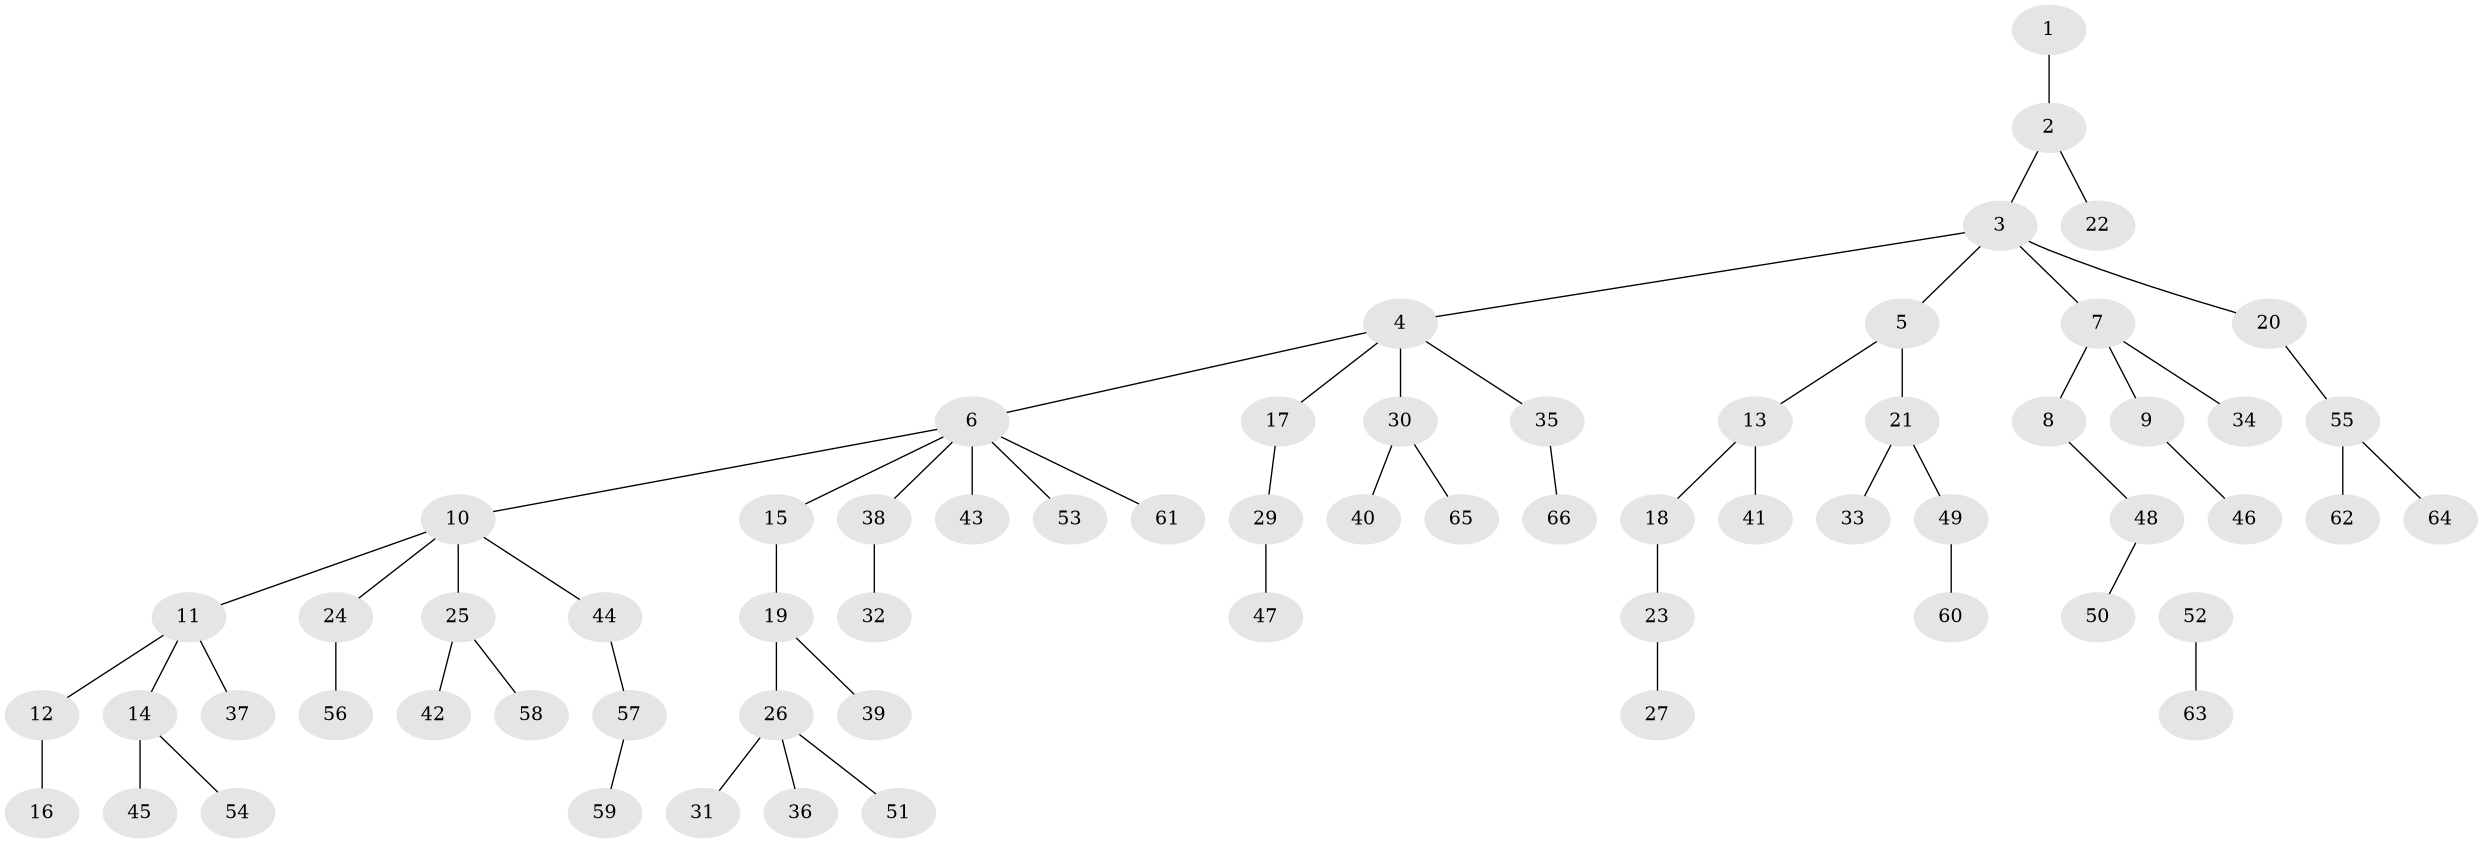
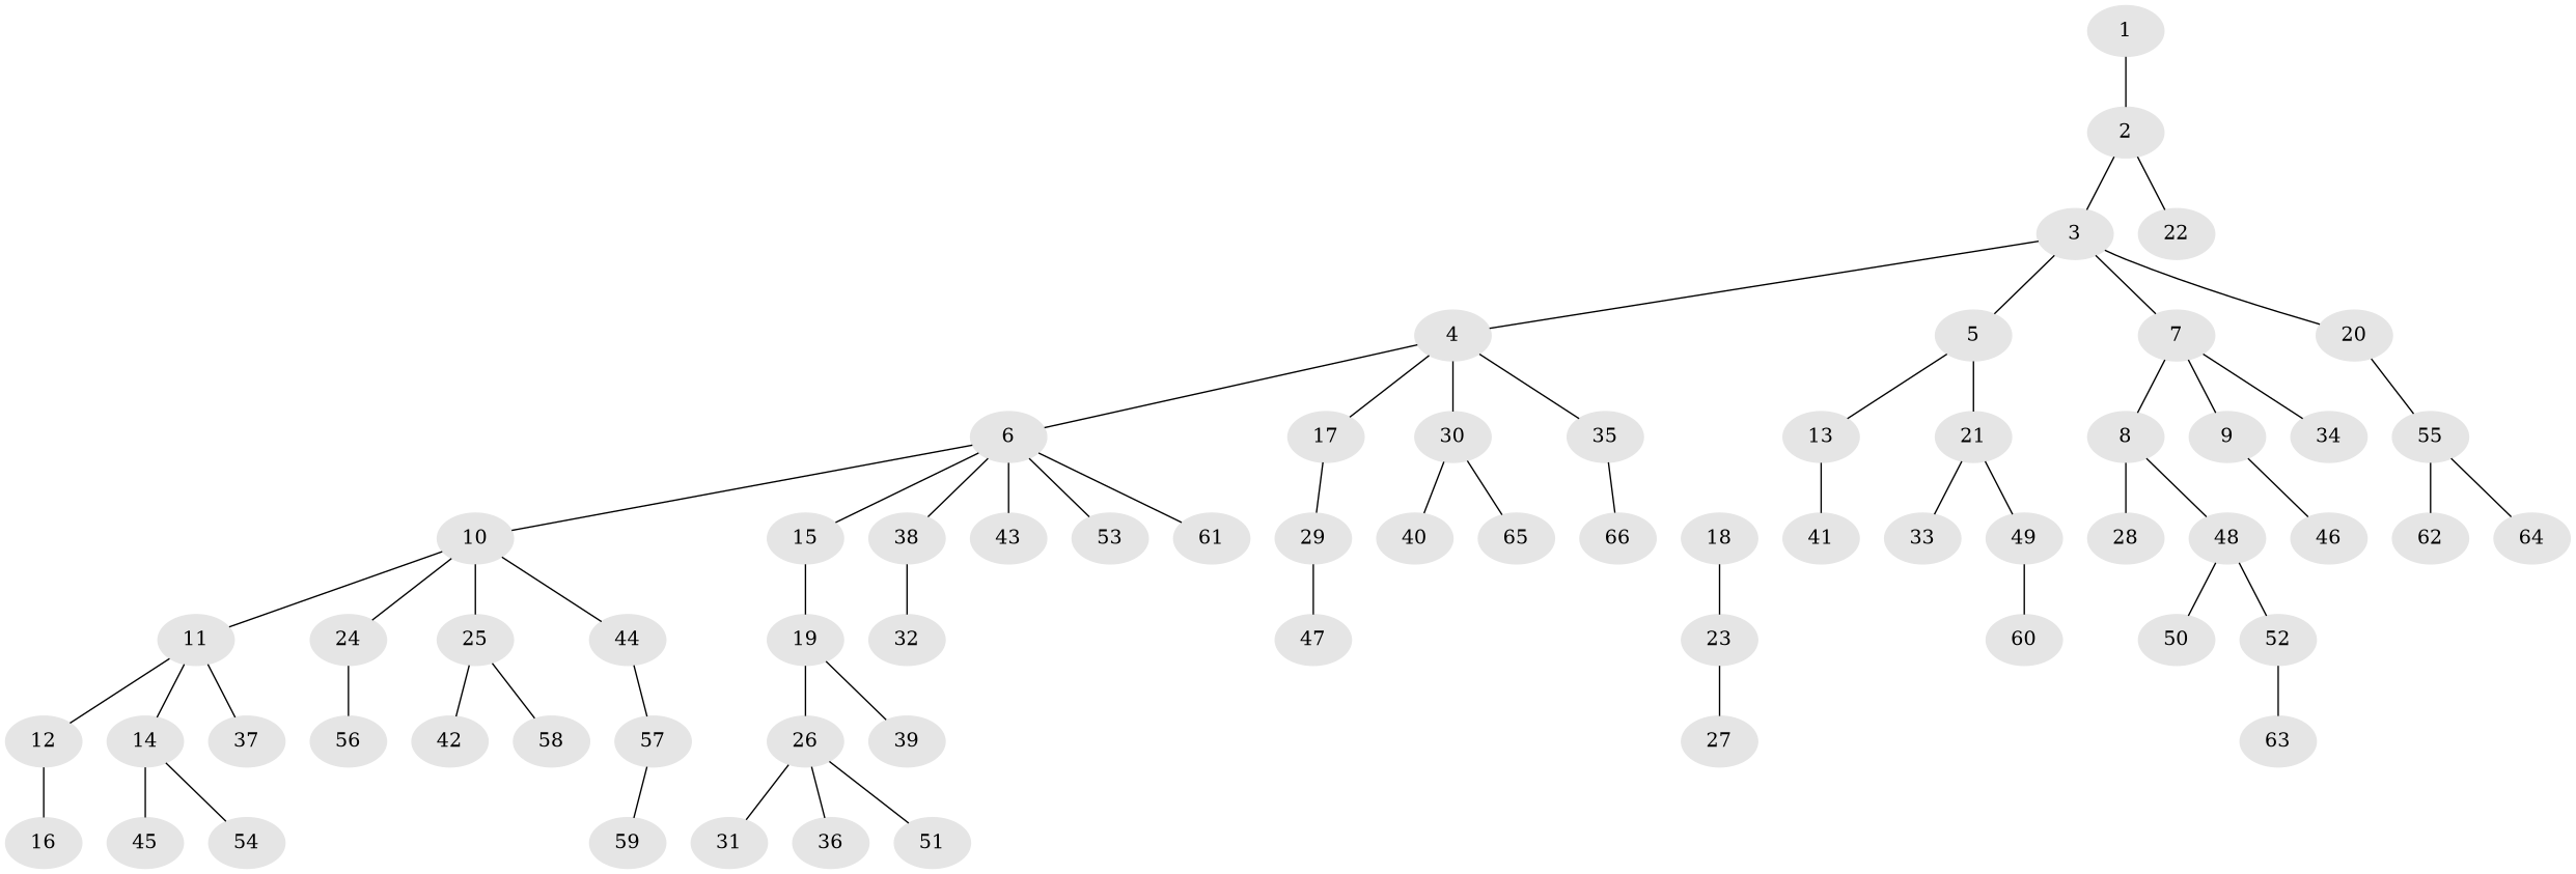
  graph {
    node [color=gray90 style=filled]
    1
    2
    3
    22
    4
    5
    7
    20
    6
    17
    30
    35
    13
    21
    8
    9
    34
    55
    10
    15
    38
    43
    53
    61
    29
    40
    65
    66
    18
    41
    33
    49
    11
    24
    25
    44
    19
    32
+   28
    48
    46
    50
    52
    12
    14
    37
    56
    42
    58
    57
    16
    45
    54
    23
    26
    39
    47
    27
    31
    36
    51
    62
    64
    60
    59
    63
    1 -- 2
    2 -- 3
    2 -- 22
    3 -- 4
    3 -- 5
    3 -- 7
    3 -- 20
    4 -- 6
    4 -- 17
    4 -- 30
    4 -- 35
    5 -- 13
    5 -- 21
    7 -- 8
    7 -- 9
    7 -- 34
    20 -- 55
    6 -- 10
    6 -- 15
    6 -- 38
    6 -- 43
    6 -- 53
    6 -- 61
    17 -- 29
    30 -- 40
    30 -- 65
    35 -- 66
-   13 -- 18
    13 -- 41
    21 -- 33
    21 -- 49
+   8 -- 28
    8 -- 48
    9 -- 46
    55 -- 62
    55 -- 64
    10 -- 11
    10 -- 24
    10 -- 25
    10 -- 44
    15 -- 19
    38 -- 32
    29 -- 47
    18 -- 23
    49 -- 60
    11 -- 12
    11 -- 14
    11 -- 37
    24 -- 56
    25 -- 42
    25 -- 58
    44 -- 57
    19 -- 26
    19 -- 39
    48 -- 50
+   48 -- 52
    52 -- 63
    12 -- 16
    14 -- 45
    14 -- 54
    57 -- 59
    23 -- 27
    26 -- 31
    26 -- 36
    26 -- 51
  }
